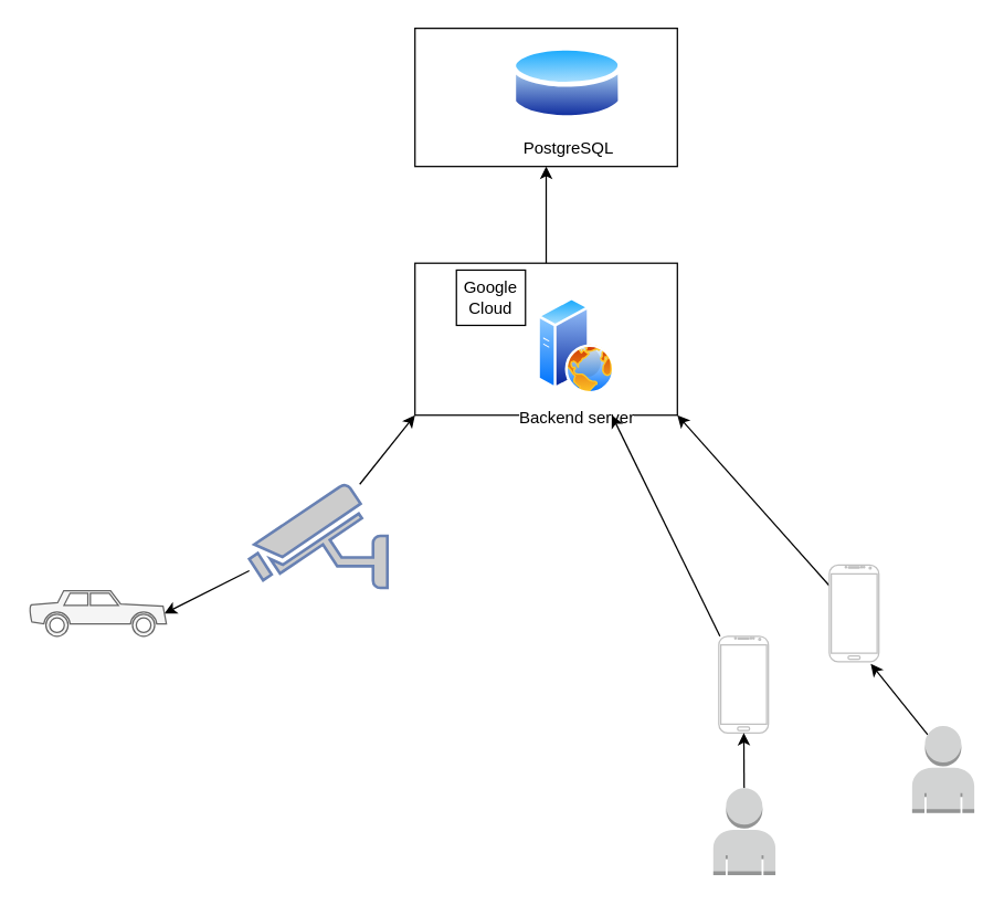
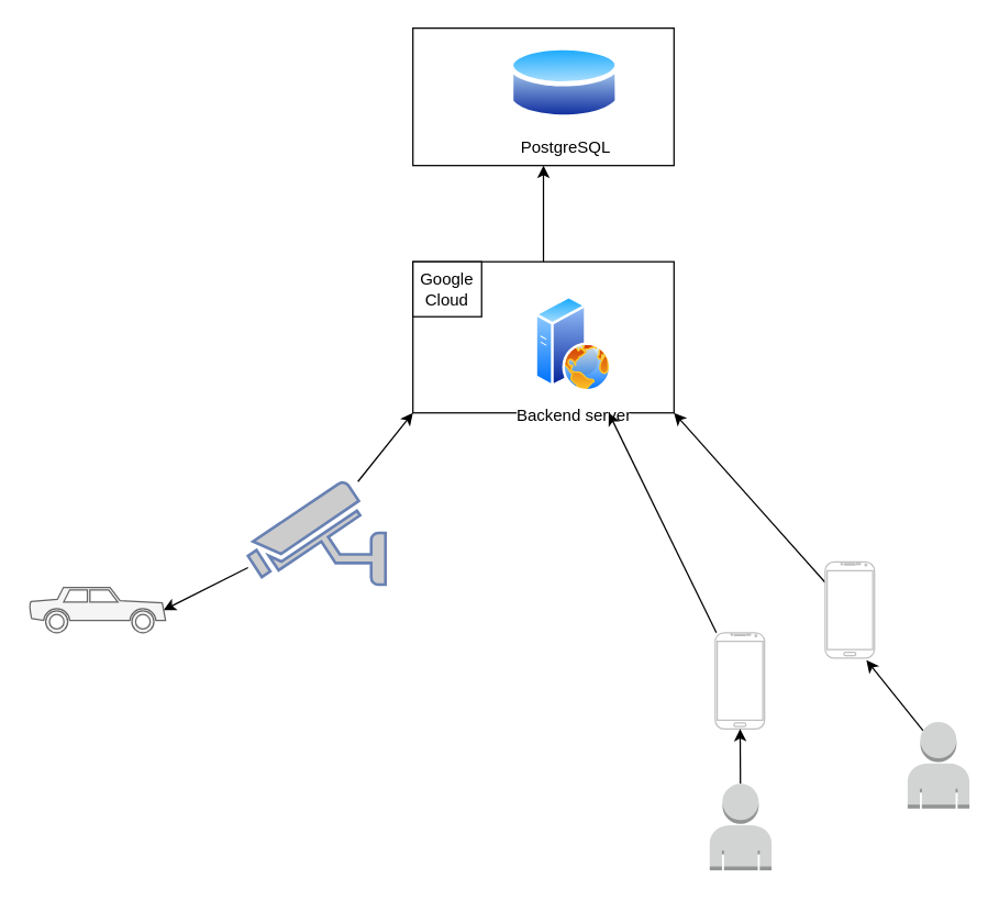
  <mxCell id="0" />
  <mxCell id="1" parent="0" />
  <mxCell id="2" style="edgeStyle=none;html=1;exitX=0.5;exitY=0;exitDx=0;exitDy=0;entryX=0.5;entryY=1;entryDx=0;entryDy=0;" edge="1" parent="1" source="3" target="4"><mxGeometry relative="1" as="geometry" /></mxCell>
  <mxCell id="3" value="" style="rounded=0;whiteSpace=wrap;html=1;" vertex="1" parent="1"><mxGeometry x="300" y="190" width="190" height="110" as="geometry" /></mxCell>
  <mxCell id="4" value="" style="rounded=0;whiteSpace=wrap;html=1;" vertex="1" parent="1"><mxGeometry x="300" y="20" width="190" height="100" as="geometry" /></mxCell>
- <mxCell id="5" value="Google Cloud" style="rounded=0;whiteSpace=wrap;html=1;" vertex="1" parent="1"><mxGeometry x="330" y="195" width="50" height="40" as="geometry" /></mxCell>
+ <mxCell id="5" value="Google Cloud" style="rounded=0;whiteSpace=wrap;html=1;" vertex="1" parent="1"><mxGeometry x="300" y="190" width="50" height="40" as="geometry" /></mxCell>
  <mxCell id="6" value="Backend server" style="aspect=fixed;perimeter=ellipsePerimeter;html=1;align=center;shadow=0;dashed=0;spacingTop=3;image;image=img/lib/active_directory/web_server.svg;" vertex="1" parent="1"><mxGeometry x="389" y="215" width="56" height="70" as="geometry" /></mxCell>
  <mxCell id="7" style="edgeStyle=none;html=1;entryX=1;entryY=1;entryDx=0;entryDy=0;" edge="1" parent="1" source="8" target="3"><mxGeometry relative="1" as="geometry" /></mxCell>
  <mxCell id="8" value="" style="verticalLabelPosition=bottom;verticalAlign=top;html=1;shadow=0;dashed=0;strokeWidth=1;shape=mxgraph.android.phone2;strokeColor=#c0c0c0;" vertex="1" parent="1"><mxGeometry x="600" y="408.5" width="35.9" height="70" as="geometry" /></mxCell>
  <mxCell id="9" style="edgeStyle=none;html=1;entryX=0.75;entryY=1;entryDx=0;entryDy=0;" edge="1" parent="1" source="10" target="3"><mxGeometry relative="1" as="geometry" /></mxCell>
  <mxCell id="10" value="" style="verticalLabelPosition=bottom;verticalAlign=top;html=1;shadow=0;dashed=0;strokeWidth=1;shape=mxgraph.android.phone2;strokeColor=#c0c0c0;" vertex="1" parent="1"><mxGeometry x="520" y="460" width="35.9" height="70" as="geometry" /></mxCell>
  <mxCell id="11" style="edgeStyle=none;html=1;" edge="1" parent="1" source="12" target="10"><mxGeometry relative="1" as="geometry" /></mxCell>
  <mxCell id="12" value="" style="outlineConnect=0;dashed=0;verticalLabelPosition=bottom;verticalAlign=top;align=center;html=1;shape=mxgraph.aws3.user;fillColor=#D2D3D3;gradientColor=none;" vertex="1" parent="1"><mxGeometry x="516" y="570" width="45" height="63" as="geometry" /></mxCell>
  <mxCell id="13" style="edgeStyle=none;html=1;exitX=0.25;exitY=0.1;exitDx=0;exitDy=0;exitPerimeter=0;entryX=0.836;entryY=1.021;entryDx=0;entryDy=0;entryPerimeter=0;" edge="1" parent="1" source="14" target="8"><mxGeometry relative="1" as="geometry"><mxPoint x="630" y="460" as="targetPoint" /></mxGeometry></mxCell>
  <mxCell id="14" value="" style="outlineConnect=0;dashed=0;verticalLabelPosition=bottom;verticalAlign=top;align=center;html=1;shape=mxgraph.aws3.user;fillColor=#D2D3D3;gradientColor=none;" vertex="1" parent="1"><mxGeometry x="660" y="525" width="45" height="63" as="geometry" /></mxCell>
  <mxCell id="15" style="edgeStyle=none;html=1;entryX=0.015;entryY=0.5;entryDx=0;entryDy=0;entryPerimeter=0;" edge="1" parent="1" source="17" target="18"><mxGeometry relative="1" as="geometry" /></mxCell>
  <mxCell id="16" style="edgeStyle=none;html=1;entryX=0;entryY=1;entryDx=0;entryDy=0;" edge="1" parent="1" source="17" target="3"><mxGeometry relative="1" as="geometry" /></mxCell>
  <mxCell id="17" value="" style="fontColor=#0066CC;verticalAlign=top;verticalLabelPosition=bottom;labelPosition=center;align=center;html=1;outlineConnect=0;fillColor=#CCCCCC;strokeColor=#6881B3;gradientColor=none;gradientDirection=north;strokeWidth=2;shape=mxgraph.networks.security_camera;flipH=1;" vertex="1" parent="1"><mxGeometry x="180" y="350" width="100" height="75" as="geometry" /></mxCell>
  <mxCell id="18" value="" style="shape=mxgraph.signs.transportation.car_2;html=1;pointerEvents=1;fillColor=#f5f5f5;strokeColor=#666666;verticalLabelPosition=bottom;verticalAlign=top;align=center;fontColor=#333333;flipH=1;" vertex="1" parent="1"><mxGeometry x="20" y="427" width="100" height="33" as="geometry" /></mxCell>
  <mxCell id="19" value="PostgreSQL" style="aspect=fixed;perimeter=ellipsePerimeter;html=1;align=center;shadow=0;dashed=0;spacingTop=3;image;image=img/lib/active_directory/database.svg;" vertex="1" parent="1"><mxGeometry x="370" y="30" width="81.08" height="60" as="geometry" /></mxCell>
